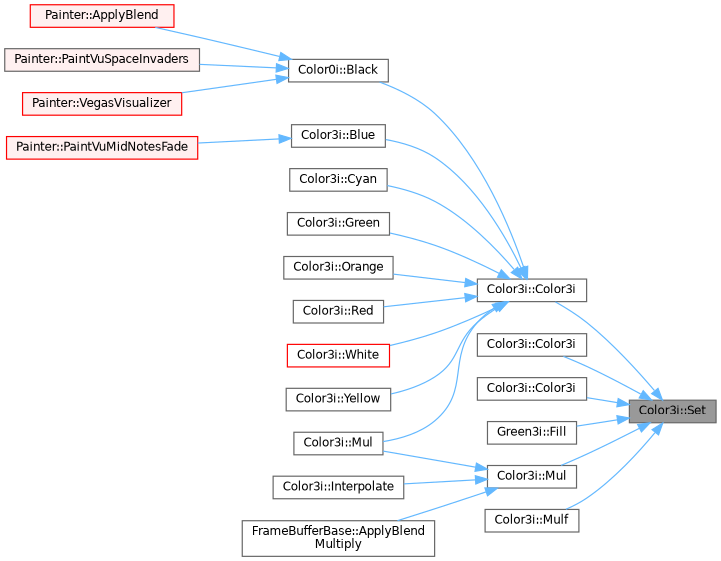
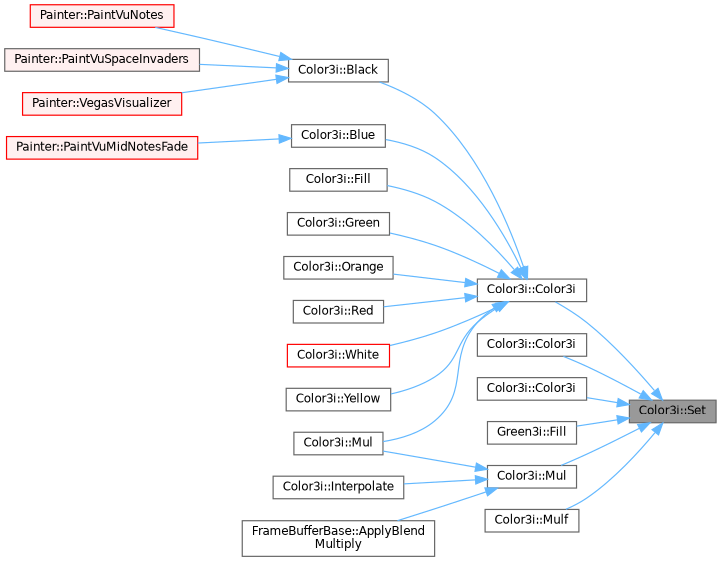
  digraph {
    rankdir=RL
    node [color=grey40 fillcolor=white fontname=Helvetica fontsize=10 shape=box style=filled]
    edge [color=steelblue1 dir=back fontname=Helvetica fontsize=10 labelfontname=Helvetica labelfontsize=10 style=solid]
    n1 [color=gray40 fillcolor=grey60 fontcolor=black height=0.2 label="Color3i::Set" width=0.4]
    n2 [height=0.2 label="Color3i::Color3i" width=0.4]
    n3 [height=0.2 label="Color3i::Color3i" width=0.4]
    n4 [height=0.2 label="Color3i::Color3i" width=0.4]
    n5 [height=0.2 label="Green3i::Fill" width=0.4]
    n6 [height=0.2 label="Color3i::Mul" width=0.4]
    n7 [height=0.2 label="Color3i::Mulf" width=0.4]
-   n8 [height=0.2 label="Color0i::Black" width=0.4]
+   n8 [height=0.2 label="Color3i::Black" width=0.4]
    n9 [height=0.2 label="Color3i::Blue" width=0.4]
-   n10 [height=0.2 label="Color3i::Cyan" width=0.4]
+   n10 [height=0.2 label="Color3i::Fill" width=0.4]
    n11 [height=0.2 label="Color3i::Green" width=0.4]
    n12 [height=0.2 label="Color3i::Mul" width=0.4]
    n13 [height=0.2 label="Color3i::Orange" width=0.4]
    n14 [height=0.2 label="Color3i::Red" width=0.4]
    n15 [color=red height=0.2 label="Color3i::White" width=0.4]
    n16 [height=0.2 label="Color3i::Yellow" width=0.4]
    n17 [height=0.2 label="Color3i::Interpolate" width=0.4]
    n18 [height=0.2 label="FrameBufferBase::ApplyBlend\lMultiply" width=0.4]
-   n19 [color=red fillcolor="#FFF0F0" height=0.2 label="Painter::ApplyBlend" width=0.4]
+   n19 [color=red fillcolor="#FFF0F0" height=0.2 label="Painter::PaintVuNotes" width=0.4]
    n20 [fillcolor="#FFF0F0" height=0.2 label="Painter::PaintVuSpaceInvaders" width=0.4]
    n21 [color=red fillcolor="#FFF0F0" height=0.2 label="Painter::VegasVisualizer" width=0.4]
    n22 [color=red fillcolor="#FFF0F0" height=0.2 label="Painter::PaintVuMidNotesFade" width=0.4]
    n1 -> n2
    n1 -> n3
    n1 -> n4
    n1 -> n5
    n1 -> n6
    n1 -> n7
    n2 -> n8
    n2 -> n9
    n2 -> n10
    n2 -> n11
    n2 -> n12
    n2 -> n13
    n2 -> n14
    n2 -> n15
    n2 -> n16
    n6 -> n12
    n6 -> n17
    n6 -> n18
    n8 -> n19
    n8 -> n20
    n8 -> n21
    n9 -> n22
  }
